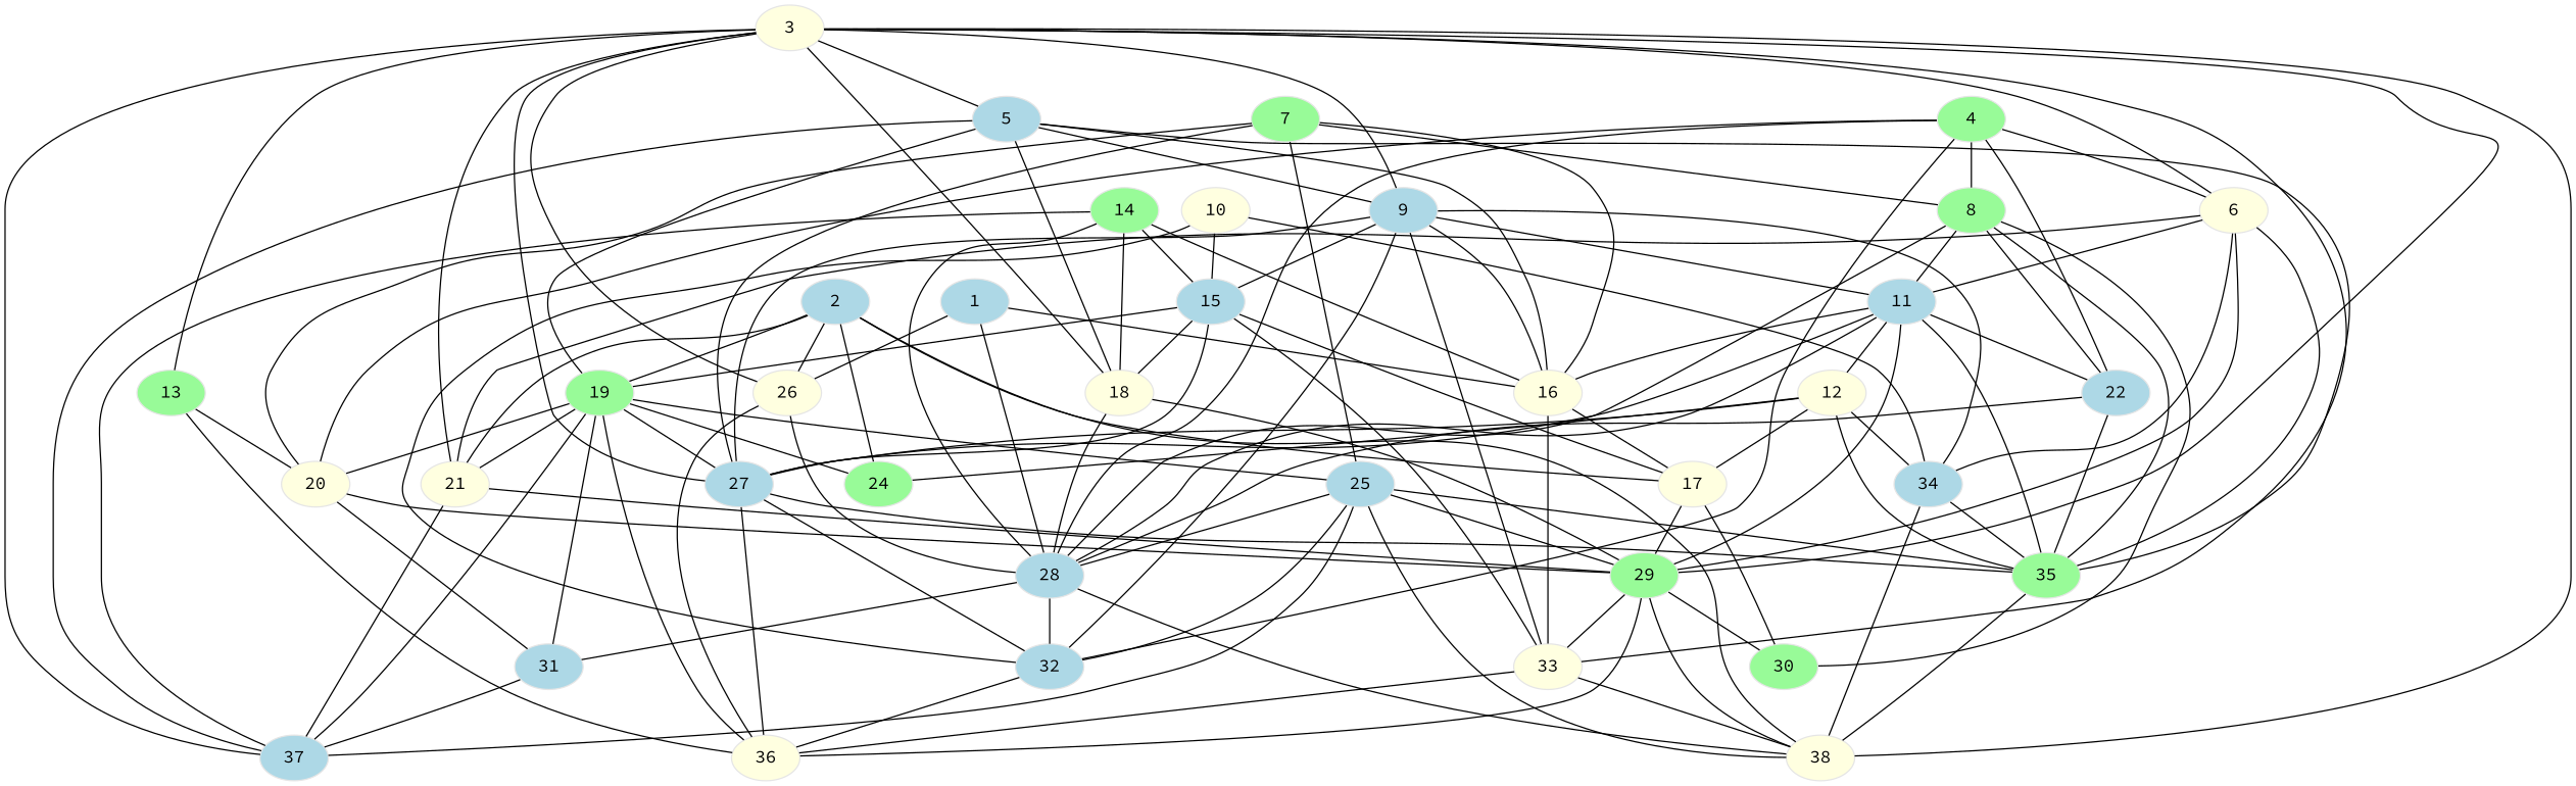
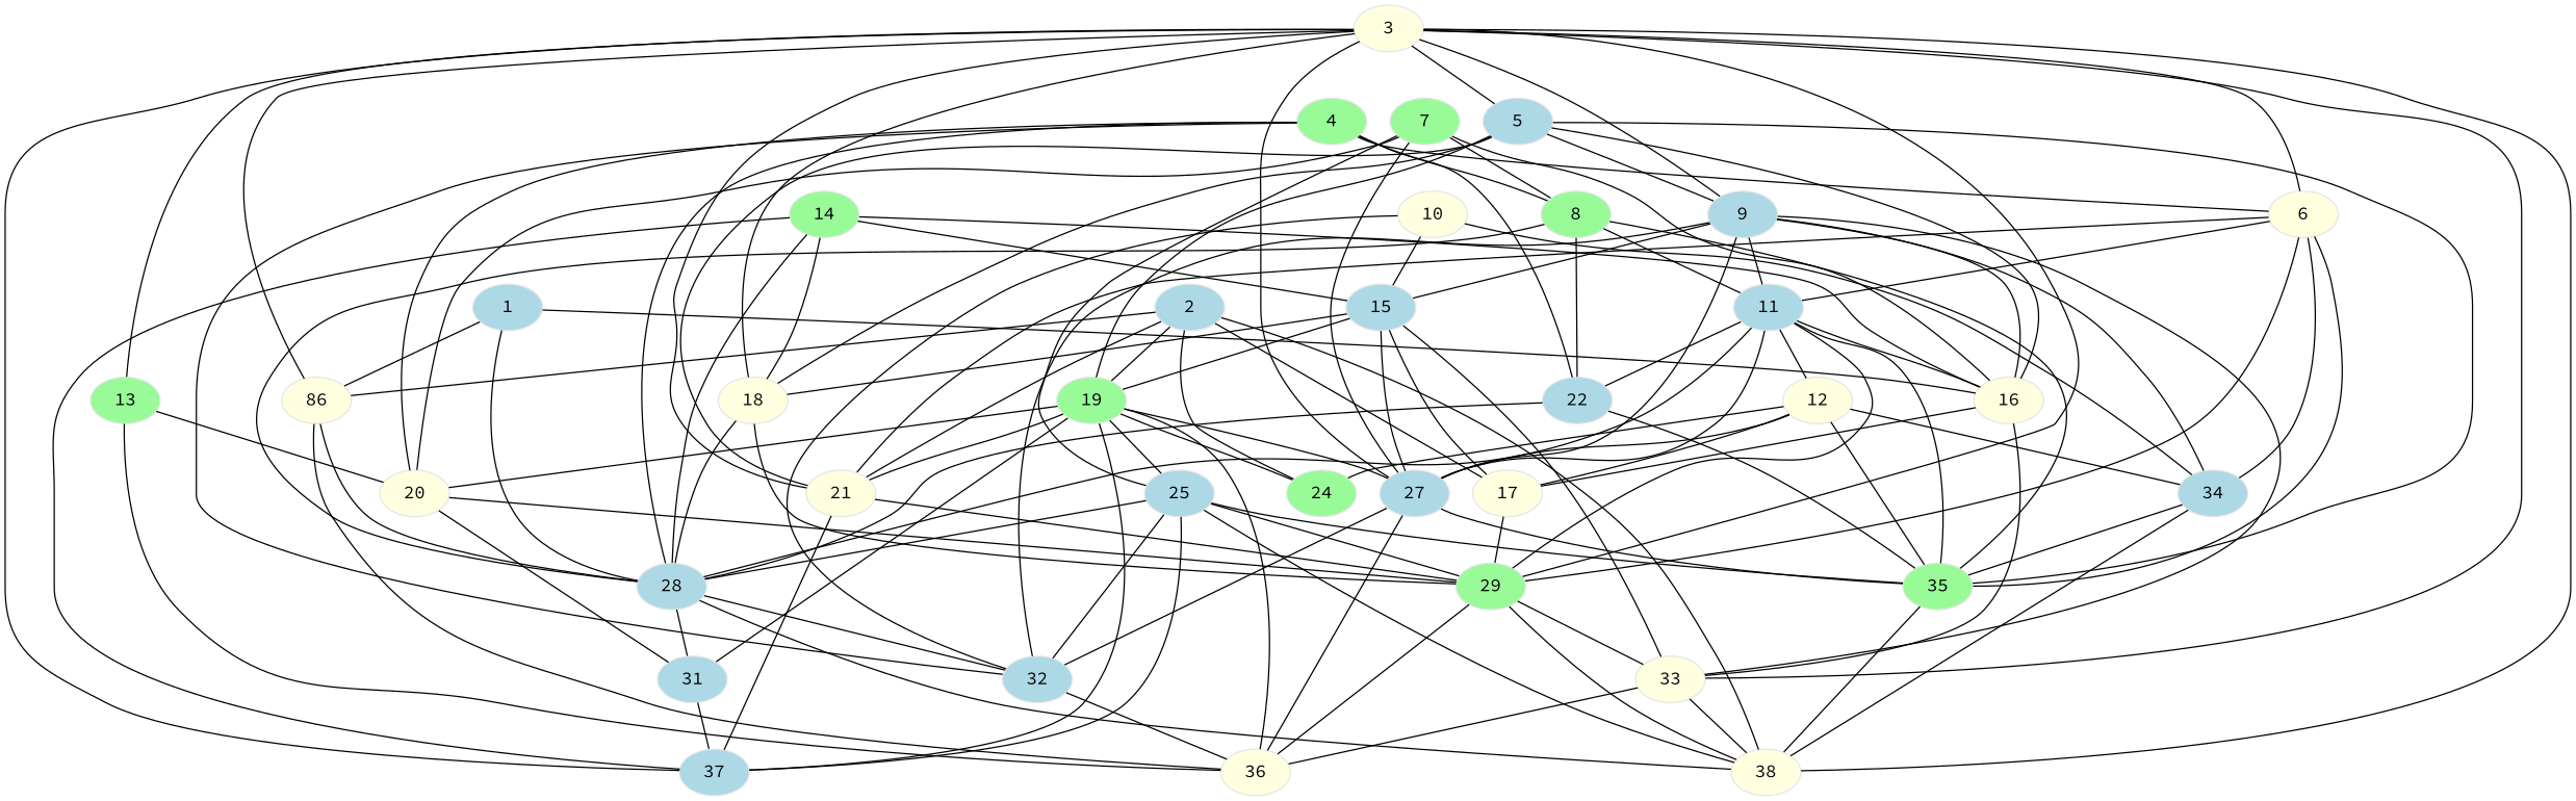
  graph {
    fontname="Source Code Pro"
    node [color=gray90 fillcolor=lightblue fontname="Source Code Pro" style=filled]
    edge [fontname="Source Code Pro" weight=1.0]
    16 [fillcolor=lightyellow]
    1
-   26 [fillcolor=lightyellow]
+   26 [fillcolor=lightyellow label=86]
    28
    17 [fillcolor=lightyellow]
    33 [fillcolor=lightyellow]
    36 [fillcolor=lightyellow]
    38 [fillcolor=lightyellow]
    32
    31
    2
    19 [fillcolor=palegreen]
    21 [fillcolor=lightyellow]
    24 [fillcolor=palegreen]
    29 [fillcolor=palegreen]
-   30 [fillcolor=palegreen]
    27
    37
    20 [fillcolor=lightyellow]
    25
    3 [fillcolor=lightyellow]
    5
    6 [fillcolor=lightyellow]
    9
    13 [fillcolor=palegreen]
    18 [fillcolor=lightyellow]
    35 [fillcolor=palegreen]
    11
    34
    15
    4 [fillcolor=palegreen]
    8 [fillcolor=palegreen]
    22
    12 [fillcolor=lightyellow]
    7 [fillcolor=palegreen]
    10 [fillcolor=lightyellow]
    14 [fillcolor=palegreen]
    16 -- 17
    16 -- 33
    1 -- 16
    1 -- 26 [weight=3.0]
    1 -- 28
    26 -- 28
    26 -- 36
    28 -- 38
    28 -- 32
    28 -- 31
    17 -- 29
-   17 -- 30 [weight=2.0]
    33 -- 36
    33 -- 38
    32 -- 36
    31 -- 37
    2 -- 26
    2 -- 17
    2 -- 38
    2 -- 19
    2 -- 21 [weight=2.0]
    2 -- 24
    19 -- 36
    19 -- 31
    19 -- 21
    19 -- 24
    19 -- 27
    19 -- 37
    19 -- 20
    19 -- 25
    21 -- 29
    21 -- 37
    29 -- 33
    29 -- 36
    29 -- 38
-   29 -- 30 [weight=2.0]
    27 -- 36
    27 -- 32
    27 -- 35
    20 -- 31
    20 -- 29 [weight=2.0]
    25 -- 28
    25 -- 38
    25 -- 32
    25 -- 29
    25 -- 37
    25 -- 35
    3 -- 26
    3 -- 33
    3 -- 38
    3 -- 21
    3 -- 29
    3 -- 27
    3 -- 37
    3 -- 5
    3 -- 6
    3 -- 9
    3 -- 13
    3 -- 18
    5 -- 16
    5 -- 19
-   5 -- 37
+   5 -- 21
    5 -- 9 [weight=2.0]
    5 -- 18 [weight=2.0]
    5 -- 35
    6 -- 21
    6 -- 29
    6 -- 35
    6 -- 11 [weight=2.0]
    6 -- 34
    9 -- 16
    9 -- 33
    9 -- 32
    9 -- 27 [weight=2.0]
    9 -- 11
    9 -- 34
    9 -- 15
    13 -- 36
    13 -- 20
    18 -- 28 [weight=3.0]
    18 -- 29
    35 -- 38 [weight=2.0]
    11 -- 16
    11 -- 28
    11 -- 29
    11 -- 27 [weight=2.0]
    11 -- 35 [weight=2.0]
    11 -- 22
    11 -- 12
    34 -- 38 [weight=2.0]
    34 -- 35
    15 -- 17
    15 -- 33
    15 -- 19
    15 -- 27
    15 -- 18 [weight=2.0]
    4 -- 28
    4 -- 32
    4 -- 20
    4 -- 6
    4 -- 8 [weight=2.0]
    4 -- 22
    8 -- 28
-   8 -- 30
    8 -- 35 [weight=2.0]
    8 -- 11
    8 -- 22
    22 -- 28
    22 -- 35
    12 -- 17
    12 -- 24
    12 -- 27
    12 -- 35
    12 -- 34
    7 -- 16
    7 -- 27
    7 -- 20
    7 -- 25
    7 -- 8
    10 -- 32
    10 -- 34 [weight=2.0]
    10 -- 15
    14 -- 16
    14 -- 28
    14 -- 37
    14 -- 18 [weight=2.0]
    14 -- 15
  }
